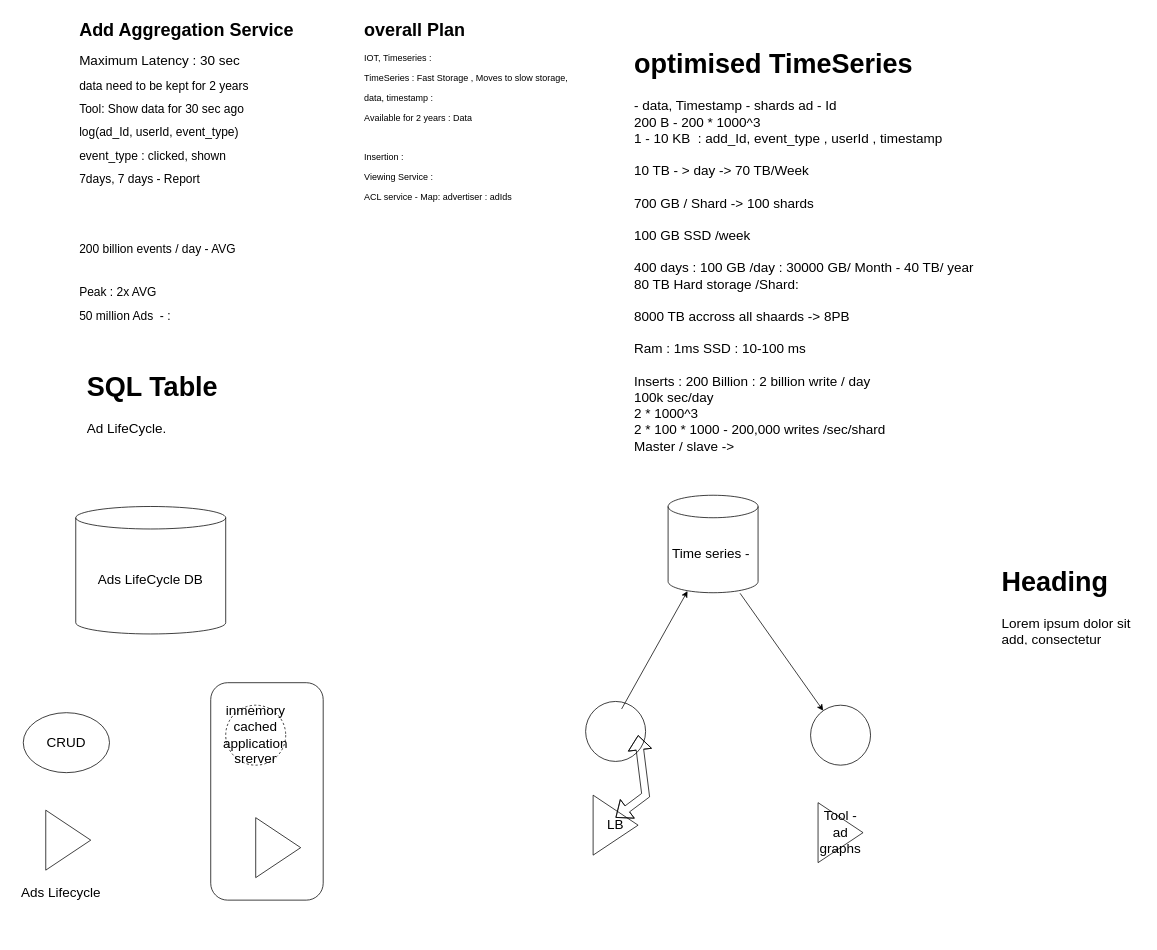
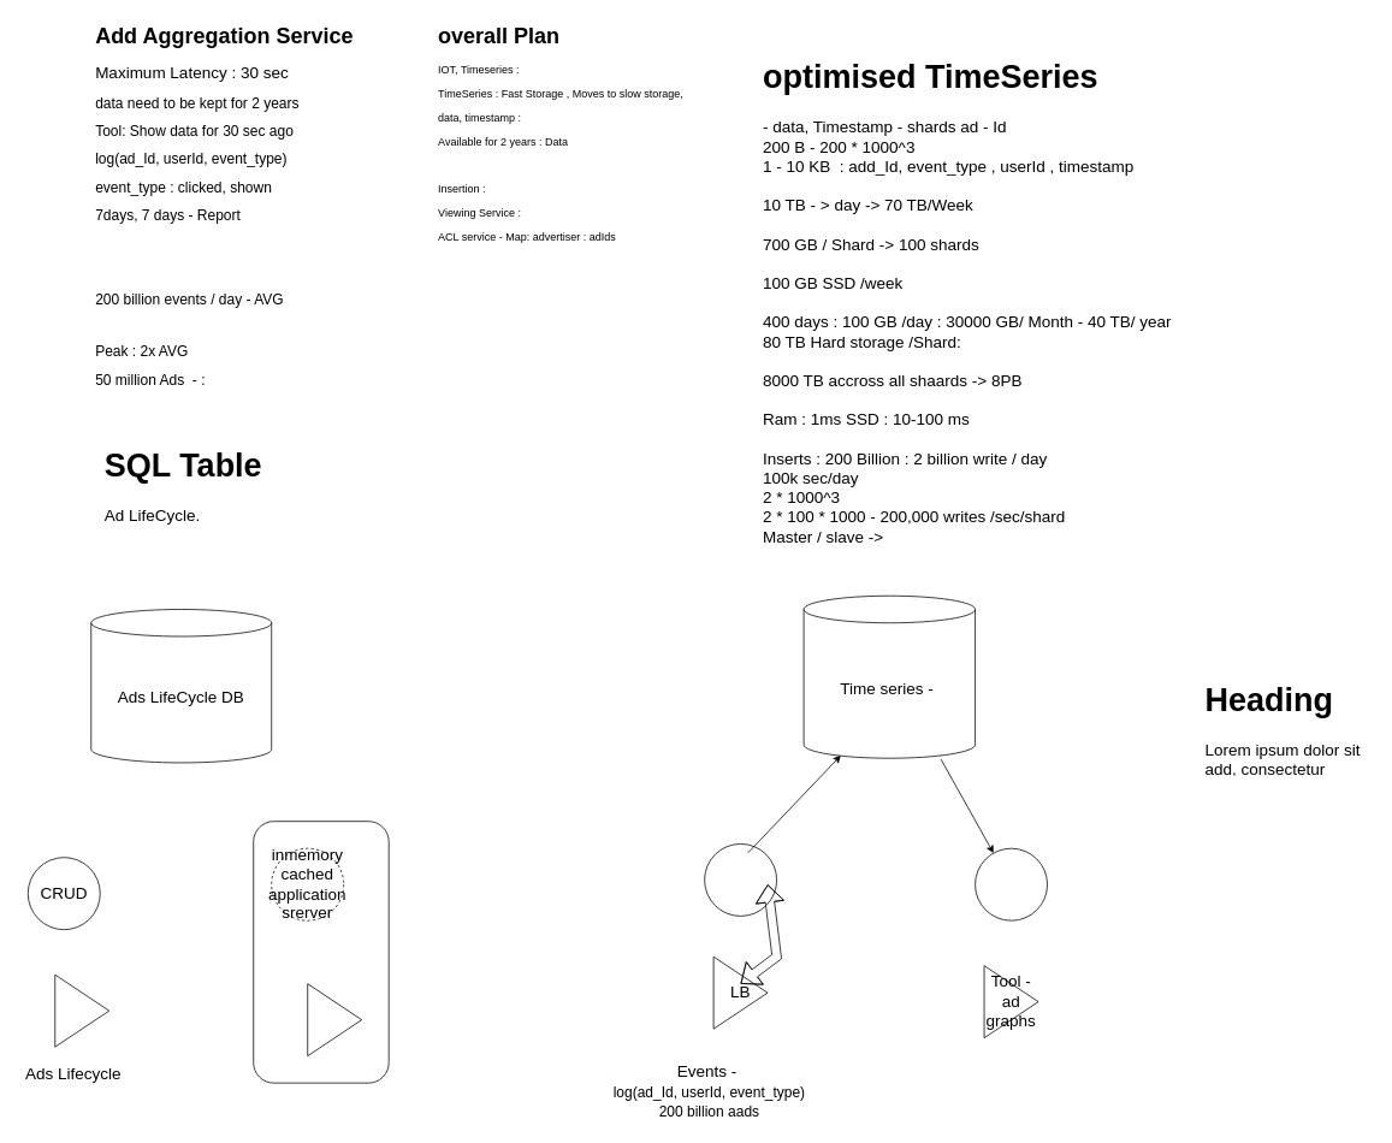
  <mxCell id="0" />
  <mxCell id="1" parent="0" />
  <mxCell id="2" value="" style="rounded=1;whiteSpace=wrap;html=1;fontSize=18;" parent="1" vertex="1"><mxGeometry x="280" y="910" width="150" height="290" as="geometry" /></mxCell>
  <mxCell id="3" value="&lt;h1&gt;Add Aggregation Service&lt;/h1&gt;&lt;p&gt;&lt;font style=&quot;font-size: 18px&quot;&gt;Maximum Latency : 30 sec&lt;/font&gt;&lt;/p&gt;&lt;p&gt;&lt;font size=&quot;3&quot;&gt;data need to be kept for 2 years&lt;/font&gt;&lt;/p&gt;&lt;p&gt;&lt;font size=&quot;3&quot;&gt;Tool: Show data for 30 sec ago&lt;/font&gt;&lt;/p&gt;&lt;p&gt;&lt;font size=&quot;3&quot;&gt;log(ad_Id, userId, event_type)&lt;/font&gt;&lt;/p&gt;&lt;p&gt;&lt;span style=&quot;font-size: medium&quot;&gt;event_type : clicked, shown&lt;/span&gt;&lt;font size=&quot;3&quot;&gt;&lt;br&gt;&lt;/font&gt;&lt;/p&gt;&lt;p&gt;&lt;span style=&quot;font-size: medium&quot;&gt;7days, 7 days - Report&lt;/span&gt;&lt;/p&gt;&lt;p&gt;&lt;span style=&quot;font-size: medium&quot;&gt;&lt;br&gt;&lt;/span&gt;&lt;/p&gt;&lt;p&gt;&lt;span style=&quot;font-size: medium&quot;&gt;&lt;br&gt;&lt;/span&gt;&lt;/p&gt;&lt;p&gt;&lt;span style=&quot;font-size: medium&quot;&gt;200 billion events / day - AVG&lt;/span&gt;&lt;/p&gt;&lt;p&gt;&lt;br&gt;&lt;/p&gt;&lt;p&gt;&lt;span style=&quot;font-size: medium&quot;&gt;Peak : 2x AVG&lt;/span&gt;&lt;/p&gt;&lt;p&gt;&lt;font size=&quot;3&quot;&gt;50 million Ads&amp;nbsp; - :&lt;/font&gt;&lt;/p&gt;&lt;p&gt;&lt;font size=&quot;3&quot;&gt;10 million advertiser :&amp;nbsp;&amp;nbsp;&lt;/font&gt;&lt;/p&gt;&lt;p&gt;&lt;span style=&quot;font-size: medium&quot;&gt;&lt;br&gt;&lt;/span&gt;&lt;/p&gt;" style="text;html=1;strokeColor=none;fillColor=none;spacing=5;spacingTop=-20;whiteSpace=wrap;overflow=hidden;rounded=0;" parent="1" vertex="1"><mxGeometry x="100" y="20" width="350" height="420" as="geometry" /></mxCell>
  <mxCell id="4" value="&lt;h1&gt;overall Plan&lt;/h1&gt;&lt;p&gt;IOT, Timeseries :&amp;nbsp;&lt;/p&gt;&lt;p&gt;TimeSeries : Fast Storage , Moves to slow storage,&amp;nbsp;&lt;/p&gt;&lt;p&gt;data, timestamp :&amp;nbsp;&lt;/p&gt;&lt;p&gt;Available for 2 years : Data&lt;/p&gt;&lt;p&gt;&lt;br&gt;&lt;/p&gt;&lt;p&gt;Insertion :&amp;nbsp;&lt;/p&gt;&lt;p&gt;Viewing Service :&amp;nbsp;&lt;/p&gt;&lt;p&gt;ACL service - Map: advertiser : adIds&lt;/p&gt;" style="text;html=1;strokeColor=none;fillColor=none;spacing=5;spacingTop=-20;whiteSpace=wrap;overflow=hidden;rounded=0;" parent="1" vertex="1"><mxGeometry x="480" y="20" width="330" height="360" as="geometry" /></mxCell>
- <mxCell id="5" value="Time series -&amp;nbsp;" style="shape=cylinder3;whiteSpace=wrap;html=1;boundedLbl=1;backgroundOutline=1;size=15;fontSize=18;" parent="1" vertex="1"><mxGeometry x="890" y="660" width="120" height="130" as="geometry" /></mxCell>
+ <mxCell id="5" value="Time series -&amp;nbsp;" style="shape=cylinder3;whiteSpace=wrap;html=1;boundedLbl=1;backgroundOutline=1;size=15;fontSize=18;" parent="1" vertex="1"><mxGeometry x="890" y="660" width="190" height="180" as="geometry" /></mxCell>
  <mxCell id="6" value="Ads LifeCycle DB" style="shape=cylinder3;whiteSpace=wrap;html=1;boundedLbl=1;backgroundOutline=1;size=15;fontSize=18;" parent="1" vertex="1"><mxGeometry x="100" y="675" width="200" height="170" as="geometry" /></mxCell>
  <mxCell id="7" value="&lt;h1&gt;SQL Table&lt;/h1&gt;&lt;p&gt;Ad LifeCycle.&lt;/p&gt;" style="text;html=1;strokeColor=none;fillColor=none;spacing=5;spacingTop=-20;whiteSpace=wrap;overflow=hidden;rounded=0;fontSize=18;" parent="1" vertex="1"><mxGeometry x="110" y="480" width="190" height="120" as="geometry" /></mxCell>
  <mxCell id="8" value="&lt;h1&gt;&lt;span&gt;optimised TimeSeries&lt;/span&gt;&lt;br&gt;&lt;/h1&gt;&lt;div&gt;&lt;span&gt;- data, Timestamp - shards ad - Id&lt;/span&gt;&lt;/div&gt;&lt;div&gt;&lt;span&gt;200 B - 200 * 1000^3&lt;/span&gt;&lt;/div&gt;&lt;div&gt;&lt;span&gt;1 - 10 KB&amp;nbsp; : add_Id, event_type , userId , timestamp&lt;/span&gt;&lt;/div&gt;&lt;div&gt;&lt;span&gt;&lt;br&gt;&lt;/span&gt;&lt;/div&gt;&lt;div&gt;&lt;span&gt;10 TB - &amp;gt; day -&amp;gt; 70 TB/Week&lt;/span&gt;&lt;/div&gt;&lt;div&gt;&lt;span&gt;&lt;br&gt;&lt;/span&gt;&lt;/div&gt;&lt;div&gt;&lt;span&gt;700 GB / Shard -&amp;gt; 100 shards&lt;/span&gt;&lt;/div&gt;&lt;div&gt;&lt;span&gt;&lt;br&gt;&lt;/span&gt;&lt;/div&gt;&lt;div&gt;100 GB SSD /week&lt;/div&gt;&lt;div&gt;&lt;br&gt;&lt;/div&gt;&lt;div&gt;400 days : 100 GB /day : 30000 GB/ Month - 40 TB/ year&lt;/div&gt;&lt;div&gt;80 TB Hard storage /Shard:&lt;/div&gt;&lt;div&gt;&lt;br&gt;&lt;/div&gt;&lt;div&gt;8000 TB accross all shaards -&amp;gt; 8PB&amp;nbsp;&lt;/div&gt;&lt;div&gt;&lt;br&gt;&lt;/div&gt;&lt;div&gt;Ram : 1ms SSD : 10-100 ms&lt;/div&gt;&lt;div&gt;&lt;br&gt;&lt;/div&gt;&lt;div&gt;Inserts : 200 Billion : 2 billion write / day&lt;/div&gt;&lt;div&gt;100k sec/day&lt;/div&gt;&lt;div&gt;2 * 1000^3&lt;/div&gt;&lt;div&gt;2 * 100 * 1000 - 200,000 writes /sec/shard&lt;/div&gt;&lt;div&gt;Master / slave -&amp;gt;&amp;nbsp;&lt;/div&gt;" style="text;html=1;strokeColor=none;fillColor=none;spacing=5;spacingTop=-20;whiteSpace=wrap;overflow=hidden;rounded=0;fontSize=18;" parent="1" vertex="1"><mxGeometry x="840" y="50" width="600" height="580" as="geometry" /></mxCell>
  <mxCell id="9" value="LB" style="triangle;whiteSpace=wrap;html=1;fontSize=18;" parent="1" vertex="1"><mxGeometry x="790" y="1060" width="60" height="80" as="geometry" /></mxCell>
  <mxCell id="10" value="" style="triangle;whiteSpace=wrap;html=1;fontSize=18;" parent="1" vertex="1"><mxGeometry x="60" y="1080" width="60" height="80" as="geometry" /></mxCell>
  <mxCell id="11" value="Tool - ad graphs" style="triangle;whiteSpace=wrap;html=1;fontSize=18;" parent="1" vertex="1"><mxGeometry x="1090" y="1070" width="60" height="80" as="geometry" /></mxCell>
+ <mxCell id="12" value="Events -&amp;nbsp;&lt;br&gt;&lt;span style=&quot;font-size: medium ; text-align: left&quot;&gt;log(ad_Id, userId, event_type)&lt;br&gt;200 billion aads&lt;br&gt;&lt;/span&gt;" style="text;html=1;align=center;verticalAlign=middle;resizable=0;points=[];autosize=1;strokeColor=none;fillColor=none;fontSize=18;" parent="1" vertex="1"><mxGeometry x="670" y="1175" width="230" height="70" as="geometry" /></mxCell>
  <mxCell id="13" value="Ads Lifecycle" style="text;html=1;align=center;verticalAlign=middle;resizable=0;points=[];autosize=1;strokeColor=none;fillColor=none;fontSize=18;" parent="1" vertex="1"><mxGeometry x="20" y="1175" width="120" height="30" as="geometry" /></mxCell>
- <mxCell id="14" value="CRUD" style="ellipse;whiteSpace=wrap;html=1;aspect=fixed;fontSize=18;" parent="1" vertex="1"><mxGeometry x="30" y="950" width="115" height="80" as="geometry" /></mxCell>
+ <mxCell id="14" value="CRUD" style="ellipse;whiteSpace=wrap;html=1;aspect=fixed;fontSize=18;" parent="1" vertex="1"><mxGeometry x="30" y="950" width="80" height="80" as="geometry" /></mxCell>
  <mxCell id="15" value="" style="ellipse;whiteSpace=wrap;html=1;aspect=fixed;fontSize=18;" parent="1" vertex="1"><mxGeometry x="780" y="935" width="80" height="80" as="geometry" /></mxCell>
  <mxCell id="16" value="" style="ellipse;whiteSpace=wrap;html=1;aspect=fixed;fontSize=18;" parent="1" vertex="1"><mxGeometry x="1080" y="940" width="80" height="80" as="geometry" /></mxCell>
  <mxCell id="17" value="" style="endArrow=classic;html=1;rounded=0;fontSize=18;entryX=0.216;entryY=0.983;entryDx=0;entryDy=0;entryPerimeter=0;exitX=0.725;exitY=0.063;exitDx=0;exitDy=0;exitPerimeter=0;" parent="1" target="5" edge="1"><mxGeometry width="50" height="50" relative="1" as="geometry"><mxPoint x="828" y="945.04" as="sourcePoint" /><mxPoint x="840" y="960" as="targetPoint" /></mxGeometry></mxCell>
  <mxCell id="18" value="" style="endArrow=classic;html=1;rounded=0;fontSize=18;exitX=0.8;exitY=1.006;exitDx=0;exitDy=0;exitPerimeter=0;" parent="1" source="5" target="16" edge="1"><mxGeometry width="50" height="50" relative="1" as="geometry"><mxPoint x="790" y="1010" as="sourcePoint" /><mxPoint x="840" y="960" as="targetPoint" /></mxGeometry></mxCell>
  <mxCell id="19" value="" style="shape=flexArrow;endArrow=classic;startArrow=classic;html=1;rounded=0;fontSize=18;entryX=1;entryY=0.5;entryDx=0;entryDy=0;" parent="1" edge="1"><mxGeometry width="100" height="100" relative="1" as="geometry"><mxPoint x="820" y="1090" as="sourcePoint" /><mxPoint x="850" y="980" as="targetPoint" /><Array as="points"><mxPoint x="860" y="1060" /></Array></mxGeometry></mxCell>
  <mxCell id="20" value="inmemory cached application srerver" style="ellipse;whiteSpace=wrap;html=1;aspect=fixed;fontSize=18;dashed=1;" parent="1" vertex="1"><mxGeometry x="300" y="940" width="80" height="80" as="geometry" /></mxCell>
  <mxCell id="21" value="" style="triangle;whiteSpace=wrap;html=1;fontSize=18;" parent="1" vertex="1"><mxGeometry x="340" y="1090" width="60" height="80" as="geometry" /></mxCell>
  <mxCell id="22" value="&lt;h1&gt;Heading&lt;/h1&gt;&lt;p&gt;Lorem ipsum dolor sit add, consectetur adipisicing elit, sed do eiusmod tempor incididunt ut labore et dolore magna aliqua.&lt;/p&gt;" style="text;html=1;strokeColor=none;fillColor=none;spacing=5;spacingTop=-20;whiteSpace=wrap;overflow=hidden;rounded=0;fontSize=18;" parent="1" vertex="1"><mxGeometry x="1330" y="740" width="190" height="120" as="geometry" /></mxCell>
